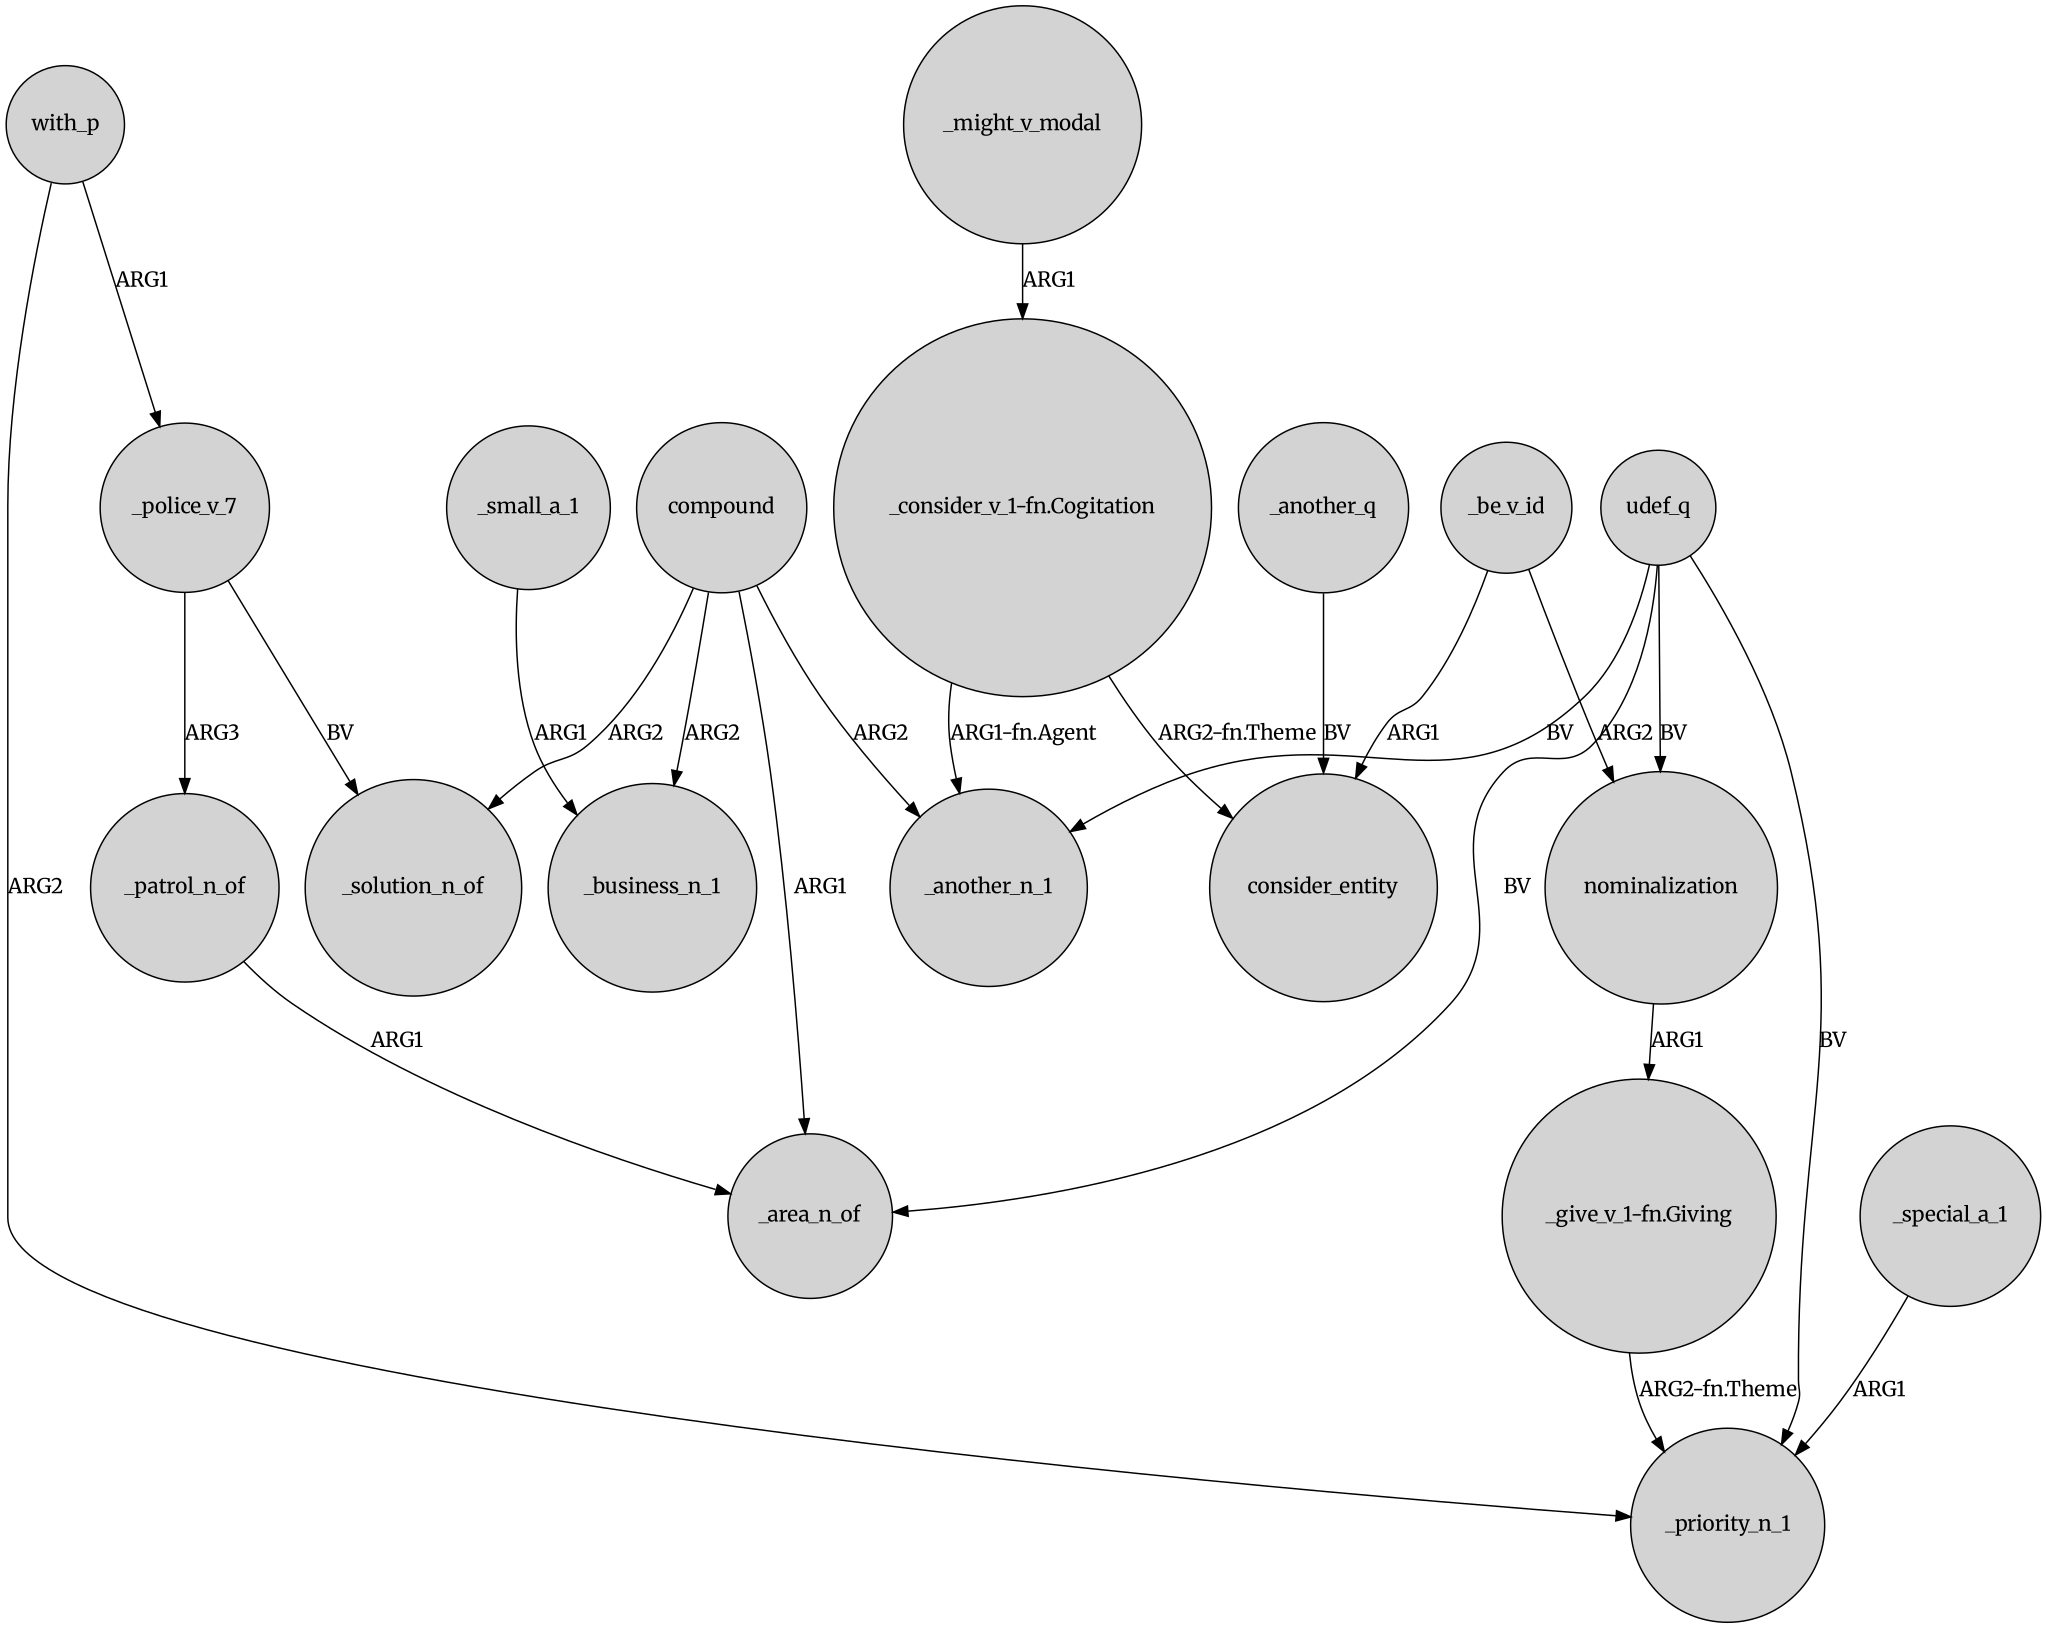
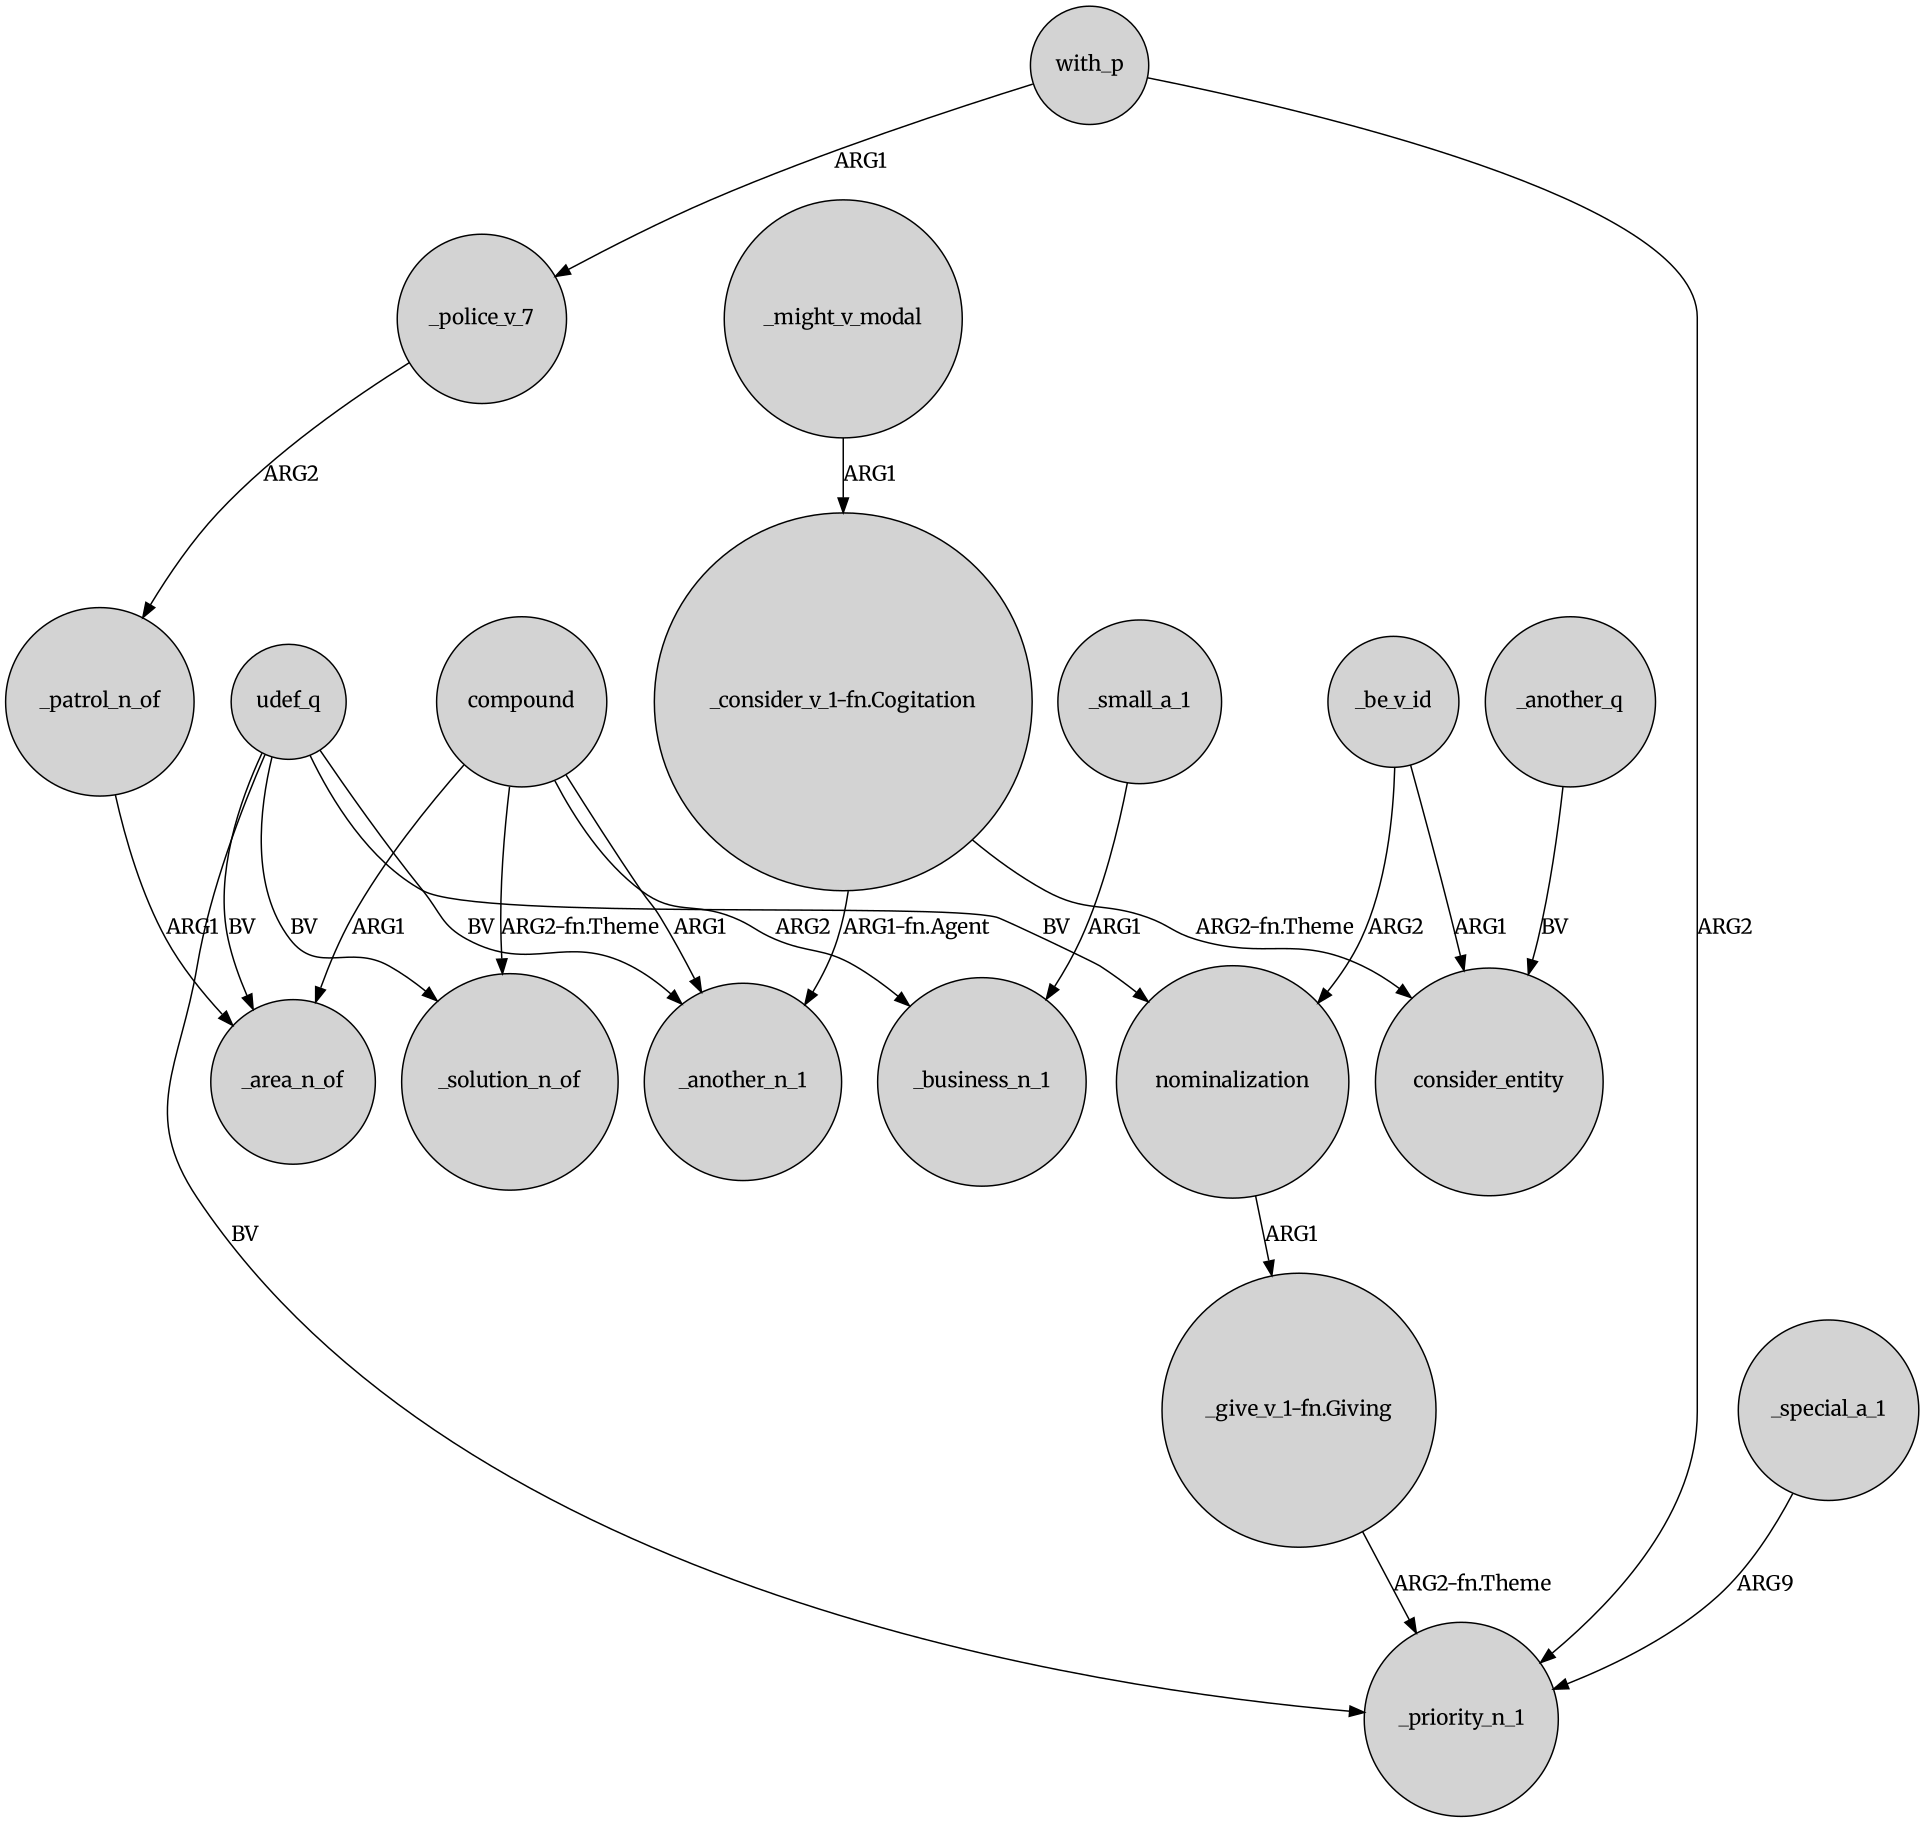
  digraph {
    fontname=Merriweather
    node [fontname=Merriweather shape=circle style=filled]
    edge [fontname=Merriweather]
    n1 [label=_another_n_1]
    compound
    _area_n_of
    _solution_n_of
    _business_n_1
    n6 [label=consider_entity]
    _be_v_id
    nominalization
    "_give_v_1-fn.Giving"
    _patrol_n_of
    n11 [label=_police_v_7]
    with_p
    _priority_n_1
    udef_q
    _another_q
    "_consider_v_1-fn.Cogitation"
    _small_a_1
    _special_a_1
    _might_v_modal
-   compound -> n1 [label=ARG2]
+   compound -> n1 [label=ARG1]
    compound -> _area_n_of [label=ARG1]
-   compound -> _solution_n_of [label=ARG2]
+   compound -> _solution_n_of [label="ARG2-fn.Theme"]
    compound -> _business_n_1 [label=ARG2]
    _be_v_id -> n6 [label=ARG1]
    _be_v_id -> nominalization [label=ARG2]
    nominalization -> "_give_v_1-fn.Giving" [label=ARG1]
    "_give_v_1-fn.Giving" -> _priority_n_1 [label="ARG2-fn.Theme"]
    _patrol_n_of -> _area_n_of [label=ARG1]
-   n11 -> _patrol_n_of [label=ARG3]
+   n11 -> _patrol_n_of [label=ARG2]
    with_p -> n11 [label=ARG1]
    with_p -> _priority_n_1 [label=ARG2]
    udef_q -> n1 [label=BV]
    udef_q -> _area_n_of [label=BV]
-   n11 -> _solution_n_of [label=BV]
+   udef_q -> _solution_n_of [label=BV]
    udef_q -> nominalization [label=BV]
    udef_q -> _priority_n_1 [label=BV]
    _another_q -> n6 [label=BV]
    "_consider_v_1-fn.Cogitation" -> n1 [label="ARG1-fn.Agent"]
    "_consider_v_1-fn.Cogitation" -> n6 [label="ARG2-fn.Theme"]
    _small_a_1 -> _business_n_1 [label=ARG1]
-   _special_a_1 -> _priority_n_1 [label=ARG1]
+   _special_a_1 -> _priority_n_1 [label=ARG9]
    _might_v_modal -> "_consider_v_1-fn.Cogitation" [label=ARG1]
  }
